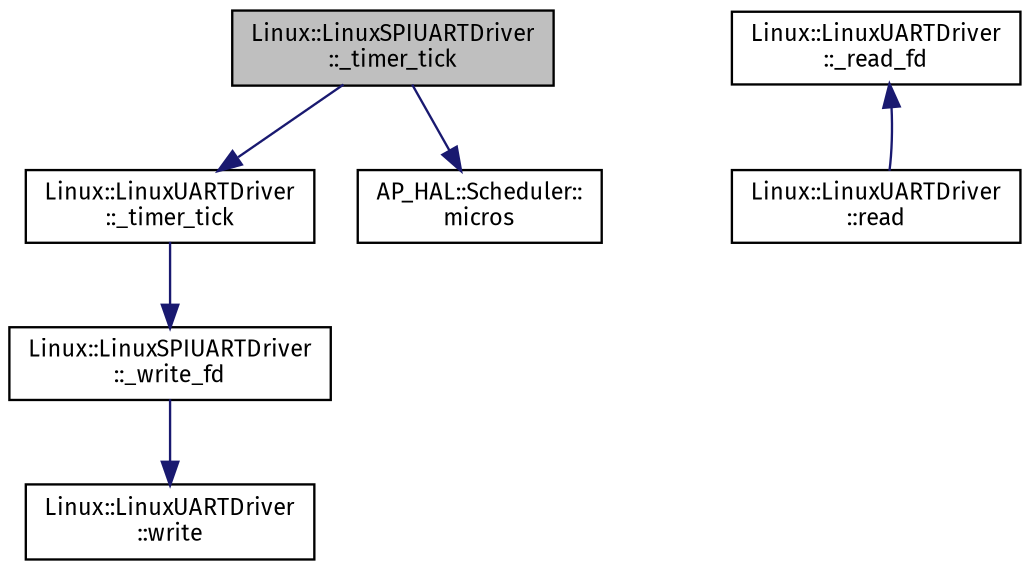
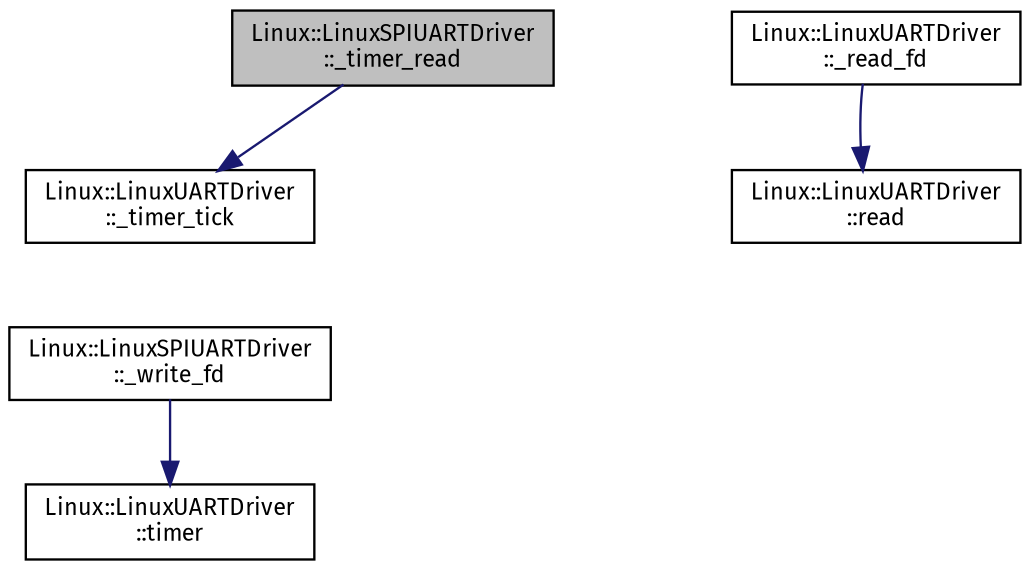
  digraph {
    fontname="Fira Sans"
    rankdir=TB
    node [color=black fillcolor=white fontname="Fira Sans" fontsize=10 shape=record style=filled]
    edge [color=midnightblue fontname="Fira Sans" fontsize=10 labelfontname=Helvetica labelfontsize=10 style=solid]
-   n1 [fillcolor=grey75 fontcolor=black height=0.2 label="Linux::LinuxSPIUARTDriver\l::_timer_tick" width=0.4]
+   n1 [fillcolor=grey75 fontcolor=black height=0.2 label="Linux::LinuxSPIUARTDriver\l::_timer_read" width=0.4]
    n2 [height=0.2 label="Linux::LinuxUARTDriver\l::_timer_tick" width=0.4]
-   n3 [height=0.2 label="AP_HAL::Scheduler::\lmicros" width=0.4]
    n4 [height=0.2 label="Linux::LinuxSPIUARTDriver\l::_write_fd" width=0.4]
-   n5 [height=0.2 label="Linux::LinuxUARTDriver\l::write" width=0.4]
+   n5 [height=0.2 label="Linux::LinuxUARTDriver\l::timer" width=0.4]
    n6 [height=0.2 label="Linux::LinuxUARTDriver\l::_read_fd" width=0.4]
    n7 [height=0.2 label="Linux::LinuxUARTDriver\l::read" width=0.4]
    n1 -> n2
-   n1 -> n3
-   n2 -> n4
    n4 -> n5
-   n7 -> n6
+   n6 -> n7
  }
